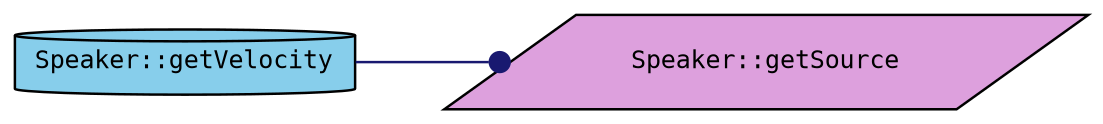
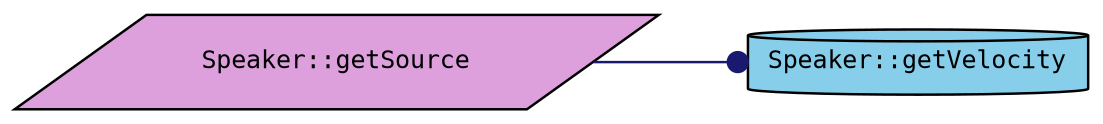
  digraph {
    rankdir=LR
    fontname="DejaVu Sans Mono"
    node [color=black fontname="DejaVu Sans Mono" fontsize=10 style=filled]
    n1 [fillcolor=skyblue fontcolor=black height=0.2 label="Speaker::getVelocity" shape=cylinder width=0.4]
    n2 [fillcolor=plum height=0.2 label="Speaker::getSource" shape=parallelogram width=0.4]
-   n1 -> n2 [color=midnightblue fontname="DejaVu Sans Mono" fontsize=10 labelfontname=Helvetica labelfontsize=10 style=solid arrowhead=dot]
+   n2 -> n1 [color=midnightblue fontname="DejaVu Sans Mono" fontsize=10 labelfontname=Helvetica labelfontsize=10 style=solid arrowhead=dot]
  }
